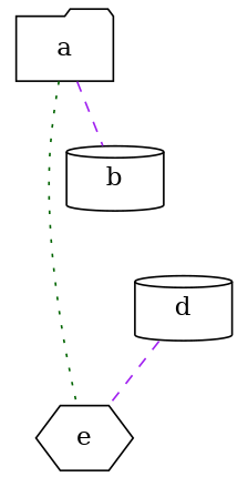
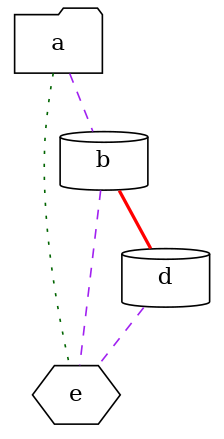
  graph {
    node [shape=cylinder]
    edge [color=purple style=dashed]
    e [shape=hexagon]
    a [shape=folder]
    b
    d
    a -- e [color=darkgreen style=dotted]
    a -- b
+   b -- e
+   b -- d [color=red style=bold]
    d -- e
  }
